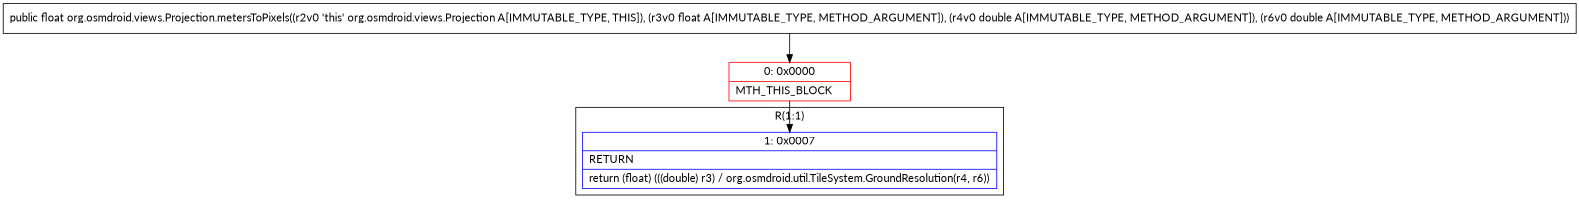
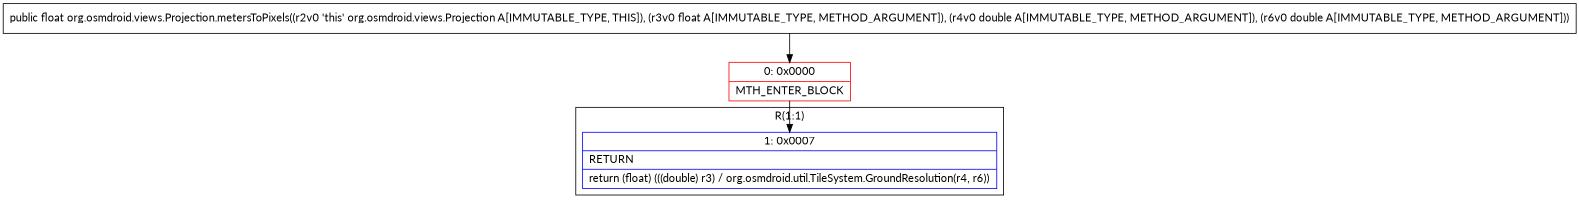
  digraph {
    fontname=Lato
    node [shape=record fontname=Lato]
    edge [fontname=Lato]
    n1 [color=blue label="{1\:\ 0x0007|RETURN\l|return (float) (((double) r3) \/ org.osmdroid.util.TileSystem.GroundResolution(r4, r6))\l}"]
-   n2 [color=red label="{0\:\ 0x0000|MTH_THIS_BLOCK\l}"]
+   n2 [color=red label="{0\:\ 0x0000|MTH_ENTER_BLOCK\l}"]
    n3 [label="{public float org.osmdroid.views.Projection.metersToPixels((r2v0 'this' org.osmdroid.views.Projection A[IMMUTABLE_TYPE, THIS]), (r3v0 float A[IMMUTABLE_TYPE, METHOD_ARGUMENT]), (r4v0 double A[IMMUTABLE_TYPE, METHOD_ARGUMENT]), (r6v0 double A[IMMUTABLE_TYPE, METHOD_ARGUMENT])) }"]
    subgraph cluster_1 {
      label="R(1:1)"
      n1
    }
    n2 -> n1
    n3 -> n2
  }
